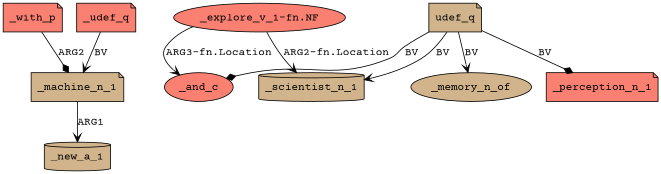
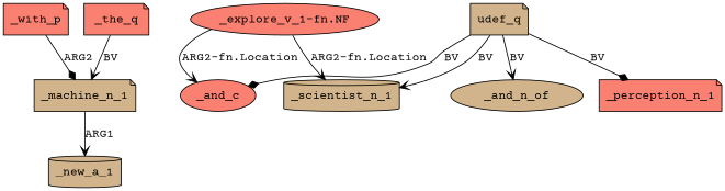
  digraph {
    fontname="Courier Prime"
    node [fillcolor=tan fontname="Courier Prime" shape=note style=filled]
    edge [arrowhead=vee fontname="Courier Prime"]
    _machine_n_1
    _with_p [fillcolor=salmon]
    _new_a_1 [shape=cylinder]
    "_explore_v_1-fn.NF" [fillcolor=salmon shape=ellipse]
    _scientist_n_1 [shape=cylinder]
    _and_c [fillcolor=salmon shape=ellipse]
-   _the_q [fillcolor=salmon label=_udef_q]
+   _the_q [fillcolor=salmon]
    udef_q
    _perception_n_1 [fillcolor=salmon]
-   _memory_n_of [shape=ellipse]
+   _memory_n_of [shape=ellipse label=_and_n_of]
    _machine_n_1 -> _new_a_1 [label=ARG1]
    _with_p -> _machine_n_1 [arrowhead=diamond label=ARG2]
    "_explore_v_1-fn.NF" -> _scientist_n_1 [label="ARG2-fn.Location"]
-   "_explore_v_1-fn.NF" -> _and_c [label="ARG3-fn.Location"]
+   "_explore_v_1-fn.NF" -> _and_c [label="ARG2-fn.Location"]
    _the_q -> _machine_n_1 [label=BV]
    udef_q -> _scientist_n_1 [label=BV]
    udef_q -> _and_c [arrowhead=diamond label=BV]
    udef_q -> _perception_n_1 [arrowhead=diamond label=BV]
    udef_q -> _memory_n_of [label=BV]
  }
